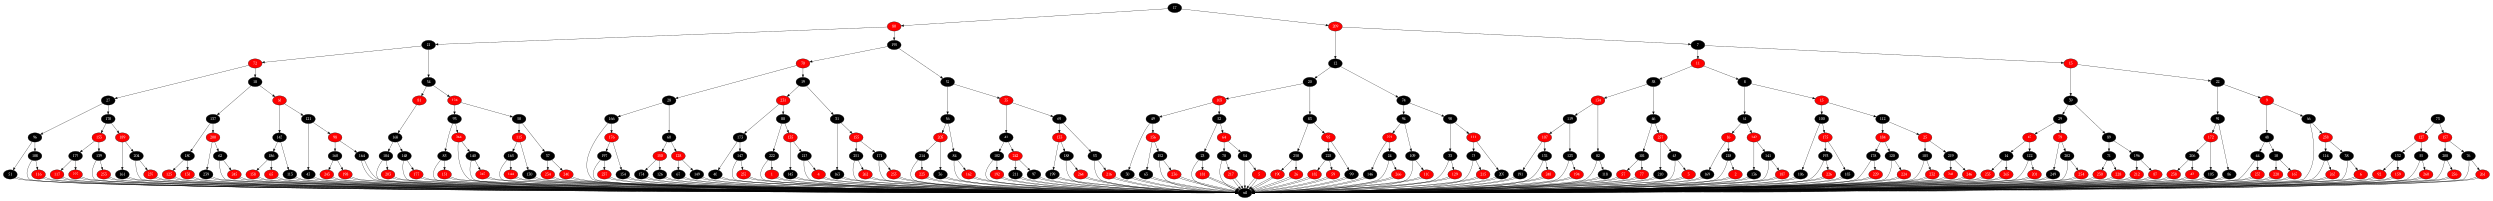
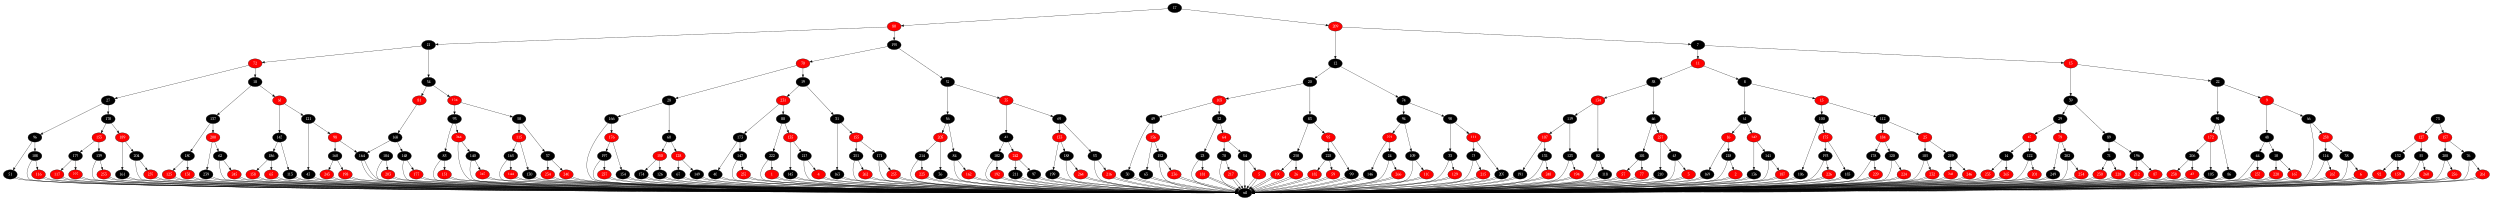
  digraph {
    fontname="PT Serif"
    node [fillcolor=" black" fontcolor=" white" fontname="PT Serif" style=filled]
    edge [color=black fontname="PT Serif"]
    nil
    17
    80 [fillcolor=" red"]
    21
    72 [fillcolor=" red"]
    27
    96
    51
    108
    116 [fillcolor=" red"]
    170
    153 [fillcolor=" red"]
    179
    117 [fillcolor=" red"]
    227 [fillcolor=" red"]
    139
    253 [fillcolor=" red"]
    189 [fillcolor=" red"]
    161
    204
    259 [fillcolor=" red"]
    18
    137
    180
    125 [fillcolor=" red"]
    138 [fillcolor=" red"]
    200 [fillcolor=" red"]
    239
    62
    245 [fillcolor=" red"]
    68 [fillcolor=" red"]
    143
    186
    158 [fillcolor=" red"]
    65 [fillcolor=" red"]
    113
    121
    43
    98 [fillcolor=" red"]
    160
    243 [fillcolor=" red"]
    198 [fillcolor=" red"]
    164
    34
    81 [fillcolor=" red"]
    73
    127 [fillcolor=" red"]
    132
    92 [fillcolor=" red"]
    159 [fillcolor=" red"]
    55
    260 [fillcolor=" red"]
    157 [fillcolor=" red"]
    208
    256 [fillcolor=" red"]
    76
    261 [fillcolor=" red"]
    168
    104
    203 [fillcolor=" red"]
    148
    177 [fillcolor=" red"]
    124 [fillcolor=" red"]
    93
    85
    151 [fillcolor=" red"]
    244 [fillcolor=" red"]
    140
    247 [fillcolor=" red"]
    50
    115 [fillcolor=" red"]
    165
    144 [fillcolor=" red"]
    130
    37
    234 [fillcolor=" red"]
    240 [fillcolor=" red"]
    195
    70 [fillcolor=" red"]
    28
    166
    176 [fillcolor=" red"]
    197
    237 [fillcolor=" red"]
    154
    60
    150 [fillcolor=" red"]
    174
    126
    128 [fillcolor=" red"]
    67
    149
    19
    231 [fillcolor=" red"]
    173
    40
    147
    252 [fillcolor=" red"]
    88
    222
    1 [fillcolor=" red"]
    135 [fillcolor=" red"]
    145
    213
    4 [fillcolor=" red"]
    31
    163
    155 [fillcolor=" red"]
    251
    262 [fillcolor=" red"]
    171
    255 [fillcolor=" red"]
    32
    56
    205 [fillcolor=" red"]
    214
    223 [fillcolor=" red"]
    36
    84
    162 [fillcolor=" red"]
    35 [fillcolor=" red"]
    41
    102
    192 [fillcolor=" red"]
    242 [fillcolor=" red"]
    211
    97
    69
    133 [fillcolor=" red"]
    199
    188
    264 [fillcolor=" red"]
    53
    216 [fillcolor=" red"]
    209 [fillcolor=" red"]
    12
    20
    103 [fillcolor=" red"]
    49
    30
    156 [fillcolor=" red"]
    63
    152
    236 [fillcolor=" red"]
    52
    23
    181 [fillcolor=" red"]
    64 [fillcolor=" red"]
    78
    217 [fillcolor=" red"]
    54
    5 [fillcolor=" red"]
    83
    250
    190 [fillcolor=" red"]
    26 [fillcolor=" red"]
    95 [fillcolor=" red"]
    225
    182 [fillcolor=" red"]
    59 [fillcolor=" red"]
    99
    74
    94
    221 [fillcolor=" red"]
    146
    24
    266 [fillcolor=" red"]
    109
    110 [fillcolor=" red"]
    90
    33
    129 [fillcolor=" red"]
    111 [fillcolor=" red"]
    75
    215 [fillcolor=" red"]
    207
    7
    11 [fillcolor=" red"]
    58
    134 [fillcolor=" red"]
    119
    107 [fillcolor=" red"]
    191
    131
    248 [fillcolor=" red"]
    123
    194 [fillcolor=" red"]
    82
    118
    46
    101
    57 [fillcolor=" red"]
    77 [fillcolor=" red"]
    257 [fillcolor=" red"]
    210
    45
    3 [fillcolor=" red"]
    8
    61
    16 [fillcolor=" red"]
    169
    218
    2 [fillcolor=" red"]
    142 [fillcolor=" red"]
    136
    141
    187 [fillcolor=" red"]
    15 [fillcolor=" red"]
    100
    106
    175 [fillcolor=" red"]
    193
    226 [fillcolor=" red"]
    183
    112
    184 [fillcolor=" red"]
    178
    229 [fillcolor=" red"]
    120
    224 [fillcolor=" red"]
    25 [fillcolor=" red"]
    185
    232 [fillcolor=" red"]
    219
    241 [fillcolor=" red"]
    246 [fillcolor=" red"]
    13 [fillcolor=" red"]
    39
    29
    47 [fillcolor=" red"]
    14
    235 [fillcolor=" red"]
    265 [fillcolor=" red"]
    122
    201 [fillcolor=" red"]
    79 [fillcolor=" red"]
    249
    202
    254 [fillcolor=" red"]
    89
    71
    230 [fillcolor=" red"]
    228 [fillcolor=" red"]
    196
    212 [fillcolor=" red"]
    87 [fillcolor=" red"]
    22
    91
    172 [fillcolor=" red"]
    206
    238 [fillcolor=" red"]
    42 [fillcolor=" red"]
    105
    86
    9 [fillcolor=" red"]
    48
    44
    233 [fillcolor=" red"]
    10
    220 [fillcolor=" red"]
    167 [fillcolor=" red"]
    66
    258 [fillcolor=" red"]
    114
    263 [fillcolor=" red"]
    38
    6 [fillcolor=" red"]
    subgraph sub_1 {
      nil
      17
      80
      21
      72
      27
      96
      51
      108
      116
      170
      153
      179
      117
      227
      139
      253
      189
      161
      204
      259
      18
      137
      180
      125
      138
      200
      239
      62
      245
      68
      143
      186
      158
      65
      113
      121
      43
      98
      160
      243
      198
      164
      34
      81
      73
      127
      132
      92
      159
      55
      260
      157
      208
      256
      76
      261
      168
      104
      203
      148
      177
      124
      93
      85
      151
      244
      140
      247
      50
      115
      165
      144
      130
      37
      234
      240
      195
      70
      28
      166
      176
      197
      237
      154
      60
      150
      174
      126
      128
      67
      149
      19
      231
      173
      40
      147
      252
      88
      222
      1
      135
      145
      213
      4
      31
      163
      155
      251
      262
      171
      255
      32
      56
      205
      214
      223
      36
      84
      162
      35
      41
      102
      192
      242
      211
      97
      69
      133
      199
      188
      264
      53
      216
      209
      12
      20
      103
      49
      30
      156
      63
      152
      236
      52
      23
      181
      64
      78
      217
      54
      5
      83
      250
      190
      26
      95
      225
      182
      59
      99
      74
      94
      221
      146
      24
      266
      109
      110
      90
      33
      129
      111
      75
      215
      207
      7
      11
      58
      134
      119
      107
      191
      131
      248
      123
      194
      82
      118
      46
      101
      57
      77
      257
      210
      45
      3
      8
      61
      16
      169
      218
      2
      142
      136
      141
      187
      15
      100
      106
      175
      193
      226
      183
      112
      184
      178
      229
      120
      224
      25
      185
      232
      219
      241
      246
      13
      39
      29
      47
      14
      235
      265
      122
      201
      79
      249
      202
      254
      89
      71
      230
      228
      196
      212
      87
      22
      91
      172
      206
      238
      42
      105
      86
      9
      48
      44
      233
      10
      220
      167
      66
      258
      114
      263
      38
      6
    }
    17 -> 80
    17 -> 209
    80 -> 21
    80 -> 195
    21 -> 72
    21 -> 34
    72 -> 27
    72 -> 18
    27 -> 96
    27 -> 170
    96 -> 51
    96 -> 108
    51 -> nil
    51 -> nil
    108 -> nil
    108 -> 116
    116 -> nil
    116 -> nil
    170 -> 153
    170 -> 189
    153 -> 179
    153 -> 139
    179 -> 117
    179 -> 227
    117 -> nil
    117 -> nil
    227 -> nil
    227 -> nil
    139 -> nil
    139 -> 253
    253 -> nil
    253 -> nil
    189 -> 161
    189 -> 204
    161 -> nil
    161 -> nil
    204 -> nil
    204 -> 259
    259 -> nil
    259 -> nil
    18 -> 137
    18 -> 68
    137 -> 180
    137 -> 200
    180 -> 125
    180 -> 138
    125 -> nil
    125 -> nil
    138 -> nil
    138 -> nil
    200 -> 239
    200 -> 62
    239 -> nil
    239 -> nil
    62 -> nil
    62 -> 245
    245 -> nil
    245 -> nil
    68 -> 143
    68 -> 121
    143 -> 186
    143 -> 113
    186 -> 158
    186 -> 65
    158 -> nil
    158 -> nil
    65 -> nil
    65 -> nil
    113 -> nil
    113 -> nil
    121 -> 43
    121 -> 98
    43 -> nil
    43 -> nil
    98 -> 160
    98 -> 164
    160 -> 243
    160 -> 198
    243 -> nil
    243 -> nil
    198 -> nil
    198 -> nil
    164 -> nil
    164 -> nil
    34 -> 81
    34 -> 124
    81 -> 168
    73 -> 127
    73 -> 157
    127 -> 132
    127 -> 55
    132 -> 92
    132 -> 159
    92 -> nil
    92 -> nil
    159 -> nil
    159 -> nil
    55 -> nil
    55 -> 260
    260 -> nil
    260 -> nil
    157 -> 208
    157 -> 76
    208 -> nil
    208 -> 256
    256 -> nil
    256 -> nil
    76 -> nil
    76 -> 261
    261 -> nil
    261 -> nil
-   168 -> 104
+   168 -> 164
    168 -> 148
    104 -> nil
    104 -> 203
    203 -> nil
    203 -> nil
    148 -> nil
    148 -> 177
    177 -> nil
    177 -> nil
    124 -> 93
    124 -> 50
    93 -> 85
    93 -> 244
    85 -> nil
    85 -> 151
    151 -> nil
    151 -> nil
    244 -> nil
    244 -> 140
    140 -> nil
    140 -> 247
    247 -> nil
    247 -> nil
    50 -> 115
    50 -> 37
    115 -> 165
    115 -> 130
    165 -> nil
    165 -> 144
    144 -> nil
    144 -> nil
    130 -> nil
    130 -> nil
    37 -> 234
    37 -> 240
    234 -> nil
    234 -> nil
    240 -> nil
    240 -> nil
    195 -> 70
    195 -> 32
    70 -> 28
    70 -> 19
    28 -> 166
    28 -> 60
    166 -> nil
    166 -> 176
    176 -> 197
    176 -> 154
    197 -> nil
    197 -> 237
    237 -> nil
    237 -> nil
    154 -> nil
    154 -> nil
    60 -> 150
    60 -> 128
    150 -> 174
    150 -> 126
    174 -> nil
    174 -> nil
    126 -> nil
    126 -> nil
    128 -> 67
    128 -> 149
    67 -> nil
    67 -> nil
    149 -> nil
    149 -> nil
    19 -> 231
    19 -> 31
    231 -> 173
    231 -> 88
    173 -> 40
    173 -> 147
    40 -> nil
    40 -> nil
    147 -> nil
    147 -> 252
    252 -> nil
    252 -> nil
    88 -> 222
    88 -> 135
    222 -> nil
    222 -> 1
    1 -> nil
    1 -> nil
    135 -> 145
    135 -> 213
    145 -> nil
    145 -> nil
    213 -> nil
    213 -> 4
    4 -> nil
    4 -> nil
    31 -> 163
    31 -> 155
    163 -> nil
    163 -> nil
    155 -> 251
    155 -> 171
    251 -> nil
    251 -> 262
    262 -> nil
    262 -> nil
    171 -> nil
    171 -> 255
    255 -> nil
    255 -> nil
    32 -> 56
    32 -> 35
    56 -> 205
    56 -> 84
    205 -> 214
    205 -> 36
    214 -> nil
    214 -> 223
    223 -> nil
    223 -> nil
    36 -> nil
    36 -> nil
    84 -> nil
    84 -> 162
    162 -> nil
    162 -> nil
    35 -> 41
    35 -> 69
    41 -> 102
    41 -> 242
    102 -> nil
    102 -> 192
    192 -> nil
    192 -> nil
    242 -> 211
    242 -> 97
    211 -> nil
    211 -> nil
    97 -> nil
    97 -> nil
    69 -> 133
    69 -> 53
    133 -> 199
    133 -> 188
    199 -> nil
    199 -> nil
    188 -> nil
    188 -> 264
    264 -> nil
    264 -> nil
    53 -> nil
    53 -> 216
    216 -> nil
    216 -> nil
    209 -> 12
    209 -> 7
    12 -> 20
    12 -> 74
    20 -> 103
    20 -> 83
    103 -> 49
    103 -> 52
    49 -> 30
    49 -> 156
    30 -> nil
    30 -> nil
    156 -> 63
    156 -> 152
    63 -> nil
    63 -> nil
    152 -> nil
    152 -> 236
    236 -> nil
    236 -> nil
    52 -> 23
    52 -> 64
    23 -> nil
    23 -> 181
    181 -> nil
    181 -> nil
    64 -> 78
    64 -> 54
    78 -> nil
    78 -> 217
    217 -> nil
    217 -> nil
    54 -> nil
    54 -> 5
    5 -> nil
    5 -> nil
    83 -> 250
    83 -> 95
    250 -> 190
    250 -> 26
    190 -> nil
    190 -> nil
    26 -> nil
    26 -> nil
    95 -> 225
    95 -> 99
    225 -> 182
    225 -> 59
    182 -> nil
    182 -> nil
    59 -> nil
    59 -> nil
    99 -> nil
    99 -> nil
    74 -> 94
    74 -> 90
    94 -> 221
    94 -> 109
    221 -> 146
    221 -> 24
    146 -> nil
    146 -> nil
    24 -> nil
    24 -> 266
    266 -> nil
    266 -> nil
    109 -> nil
    109 -> 110
    110 -> nil
    110 -> nil
    90 -> 33
    90 -> 111
    33 -> nil
    33 -> 129
    129 -> nil
    129 -> nil
    111 -> 75
    111 -> 207
    75 -> nil
    75 -> 215
    215 -> nil
    215 -> nil
    207 -> nil
    207 -> nil
    7 -> 11
    7 -> 13
    11 -> 58
    11 -> 8
    58 -> 134
    58 -> 46
    134 -> 119
    134 -> 82
    119 -> 107
    119 -> 123
    107 -> 191
    107 -> 131
    191 -> nil
    191 -> nil
    131 -> nil
    131 -> 248
    248 -> nil
    248 -> nil
    123 -> nil
    123 -> 194
    194 -> nil
    194 -> nil
    82 -> nil
    82 -> 118
    118 -> nil
    118 -> nil
    46 -> 101
    46 -> 257
    101 -> 57
    101 -> 77
    57 -> nil
    57 -> nil
    77 -> nil
    77 -> nil
    257 -> 210
    257 -> 45
    210 -> nil
    210 -> nil
    45 -> nil
    45 -> 3
    3 -> nil
    3 -> nil
    8 -> 61
    8 -> 15
    61 -> 16
    61 -> 142
    16 -> 169
    16 -> 218
    169 -> nil
    169 -> nil
    218 -> nil
    218 -> 2
    2 -> nil
    2 -> nil
    142 -> 136
    142 -> 141
    136 -> nil
    136 -> nil
    141 -> nil
    141 -> 187
    187 -> nil
    187 -> nil
    15 -> 100
    15 -> 112
    100 -> 106
    100 -> 175
    106 -> nil
    106 -> nil
    175 -> 193
    175 -> 183
    193 -> nil
    193 -> 226
    226 -> nil
    226 -> nil
    183 -> nil
    183 -> nil
    112 -> 184
    112 -> 25
    184 -> 178
    184 -> 120
    178 -> nil
    178 -> 229
    229 -> nil
    229 -> nil
    120 -> nil
    120 -> 224
    224 -> nil
    224 -> nil
    25 -> 185
    25 -> 219
    185 -> nil
    185 -> 232
    232 -> nil
    232 -> nil
    219 -> 241
    219 -> 246
    241 -> nil
    241 -> nil
    246 -> nil
    246 -> nil
    13 -> 39
    13 -> 22
    39 -> 29
    39 -> 89
    29 -> 47
    29 -> 79
    47 -> 14
    47 -> 122
    14 -> 235
    14 -> 265
    235 -> nil
    235 -> nil
    265 -> nil
    265 -> nil
    122 -> nil
    122 -> 201
    201 -> nil
    201 -> nil
    79 -> 249
    79 -> 202
    249 -> nil
    249 -> nil
    202 -> nil
    202 -> 254
    254 -> nil
    254 -> nil
    89 -> 71
    89 -> 196
    71 -> 230
    71 -> 228
    230 -> nil
    230 -> nil
    228 -> nil
    228 -> nil
    196 -> 212
    196 -> 87
    212 -> nil
    212 -> nil
    87 -> nil
    87 -> nil
    22 -> 91
    22 -> 9
    91 -> 172
    91 -> 86
    172 -> 206
    172 -> 105
    206 -> 238
    206 -> 42
    238 -> nil
    238 -> nil
    42 -> nil
    42 -> nil
    105 -> nil
    105 -> nil
    86 -> nil
    86 -> nil
    9 -> 48
    9 -> 66
    48 -> 44
    48 -> 10
    44 -> nil
    44 -> 233
    233 -> nil
    233 -> nil
    10 -> 220
    10 -> 167
    220 -> nil
    220 -> nil
    167 -> nil
    167 -> nil
    66 -> nil
    66 -> 258
    258 -> 114
    258 -> 38
    114 -> nil
    114 -> 263
    263 -> nil
    263 -> nil
    38 -> nil
    38 -> 6
    6 -> nil
    6 -> nil
  }
